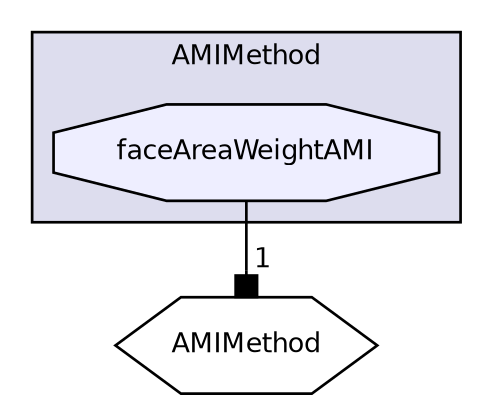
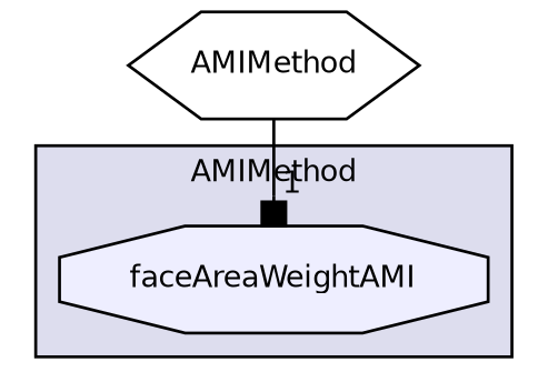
  digraph {
    compound=true
    node [fontname=Helvetica fontsize=10]
    n1 [fillcolor="#eeeeff" label=faceAreaWeightAMI pencolor=black shape=octagon style=filled]
    n2 [label=AMIMethod shape=hexagon]
    subgraph cluster_1 {
      bgcolor="#ddddee"
      fontname=Helvetica
      fontsize=10
      label=AMIMethod
      pencolor=black
      n1
    }
-   n1 -> n2 [headlabel=1 labeldistance=1.5 labelfontname=Helvetica labelfontsize=10 arrowhead=box]
+   n2 -> n1 [headlabel=1 labeldistance=1.5 labelfontname=Helvetica labelfontsize=10 arrowhead=box]
  }
